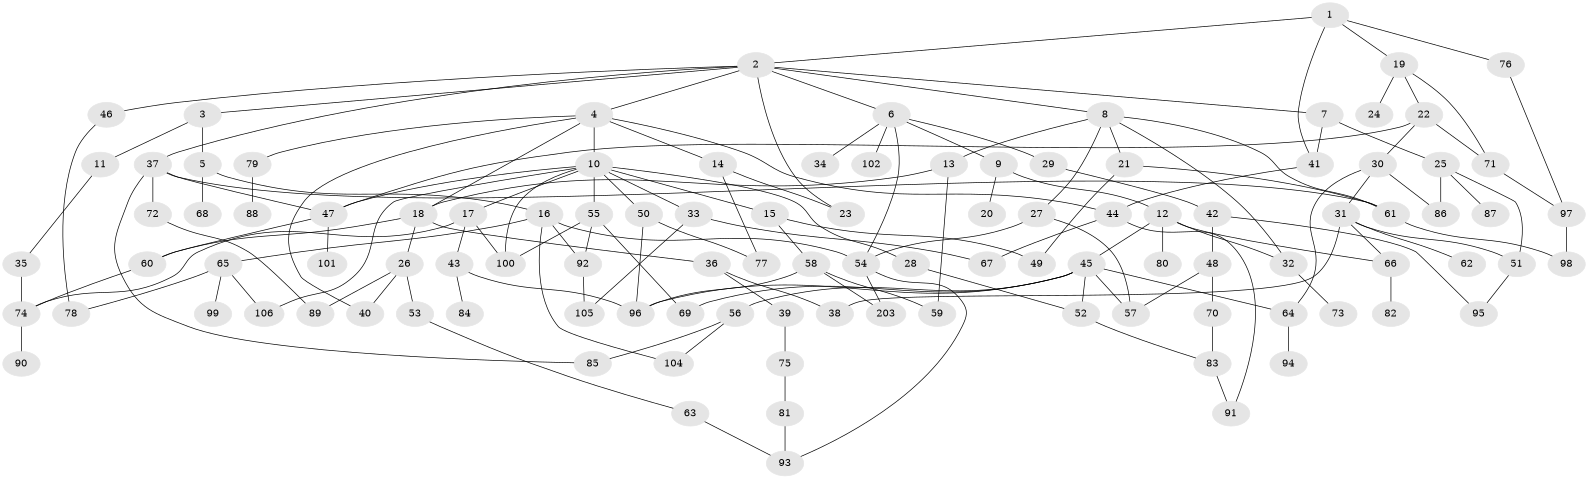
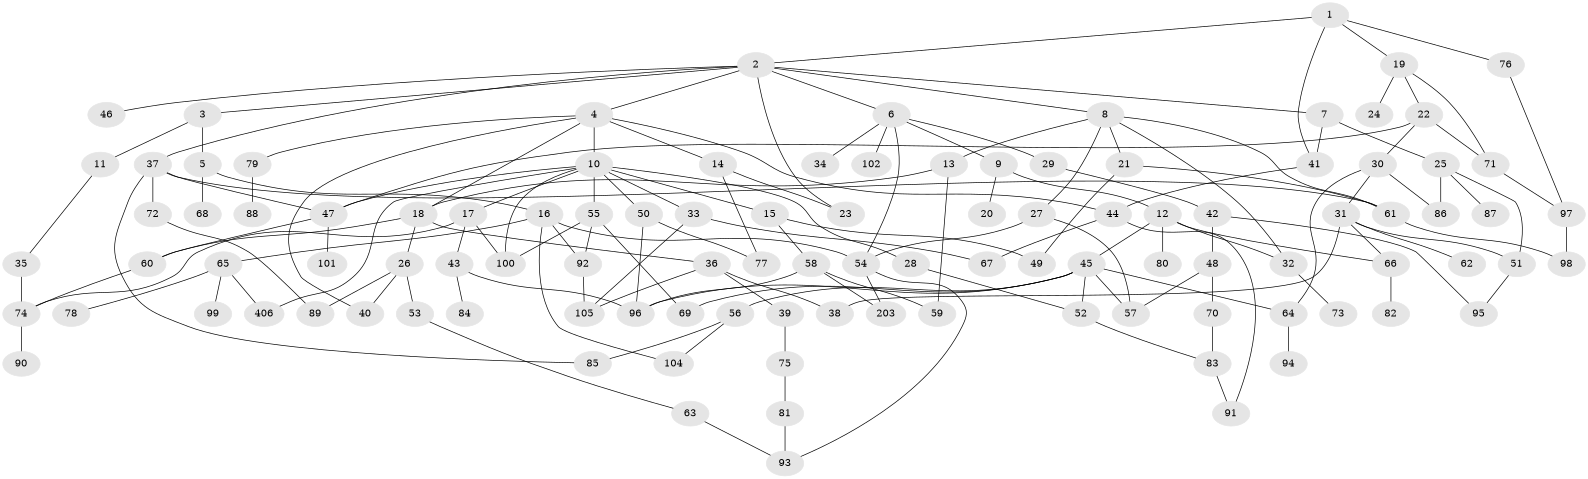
  graph {
    node [color=gray90 style=filled]
    1
    2
    19
    41
    76
    3
    4
    6
    7
    8
    23
    37
    46
    22
    24
    71
    44
    97
    5
    11
    10
    14
    18
    40
    79
    9
    29
    34
    54
    102
    25
    13
    21
    27
    32
    61
    47
    72
    85
    78
    16
    68
    35
    15
    17
    28
    33
    50
    55
    100
-   106
+   106 [label=406]
    77
    26
    36
    60
    67
    91
    88
    65
    92
    104
    12
    20
    42
    93
    n66 [label=203]
    51
    86
    87
    59
    49
    57
    73
    98
    45
    66
    80
    58
    43
    74
    52
    105
    101
    96
    69
    64
    56
    82
    99
    84
    90
    53
    89
    38
    39
    30
    31
    95
    63
    83
    48
    62
    94
    75
    81
    70
    1 -- 2
    1 -- 19
    1 -- 41
    1 -- 76
    2 -- 3
    2 -- 4
    2 -- 6
    2 -- 7
    2 -- 8
    2 -- 23
    2 -- 37
    2 -- 46
    19 -- 22
    19 -- 24
    19 -- 71
    41 -- 44
    76 -- 97
    3 -- 5
    3 -- 11
    4 -- 44
    4 -- 10
    4 -- 14
    4 -- 18
    4 -- 40
    4 -- 79
    6 -- 9
    6 -- 29
    6 -- 34
    6 -- 54
    6 -- 102
    7 -- 41
    7 -- 25
    8 -- 13
    8 -- 21
    8 -- 27
    8 -- 32
    8 -- 61
    37 -- 61
    37 -- 47
    37 -- 72
    37 -- 85
-   46 -- 78
    22 -- 71
    22 -- 47
    22 -- 30
    71 -- 97
    44 -- 67
    44 -- 91
    97 -- 98
    5 -- 16
    5 -- 68
    11 -- 35
    10 -- 47
    10 -- 15
    10 -- 17
    10 -- 28
    10 -- 33
    10 -- 50
    10 -- 55
    10 -- 100
    10 -- 106
    14 -- 23
    14 -- 77
    18 -- 26
    18 -- 36
    18 -- 60
    79 -- 88
    9 -- 12
    9 -- 20
    29 -- 42
    54 -- 93
    54 -- n66
    25 -- 51
    25 -- 86
    25 -- 87
    13 -- 18
    13 -- 59
    21 -- 61
    21 -- 49
    27 -- 54
    27 -- 57
    32 -- 73
    61 -- 98
    47 -- 60
    47 -- 101
    72 -- 89
    16 -- 54
    16 -- 65
    16 -- 92
    16 -- 104
    35 -- 74
    15 -- 49
    15 -- 58
    17 -- 100
    17 -- 43
    17 -- 74
    28 -- 52
    33 -- 67
    33 -- 105
    50 -- 77
    50 -- 96
    55 -- 100
    55 -- 92
    55 -- 69
    26 -- 40
    26 -- 53
    26 -- 89
+   36 -- 105
    36 -- 38
    36 -- 39
    60 -- 74
    65 -- 78
    65 -- 106
    65 -- 99
    92 -- 105
    12 -- 32
    12 -- 45
    12 -- 66
    12 -- 80
    42 -- 95
    42 -- 48
    51 -- 95
    45 -- 57
    45 -- 52
    45 -- 96
    45 -- 69
    45 -- 64
    45 -- 56
    66 -- 82
    58 -- n66
    58 -- 59
    58 -- 96
    43 -- 96
    43 -- 84
    74 -- 90
    52 -- 83
    64 -- 94
    56 -- 85
    56 -- 104
    53 -- 63
    39 -- 75
    30 -- 86
    30 -- 64
    30 -- 31
    31 -- 51
    31 -- 66
    31 -- 38
    31 -- 62
    63 -- 93
    83 -- 91
    48 -- 57
    48 -- 70
    75 -- 81
    81 -- 93
    70 -- 83
  }
